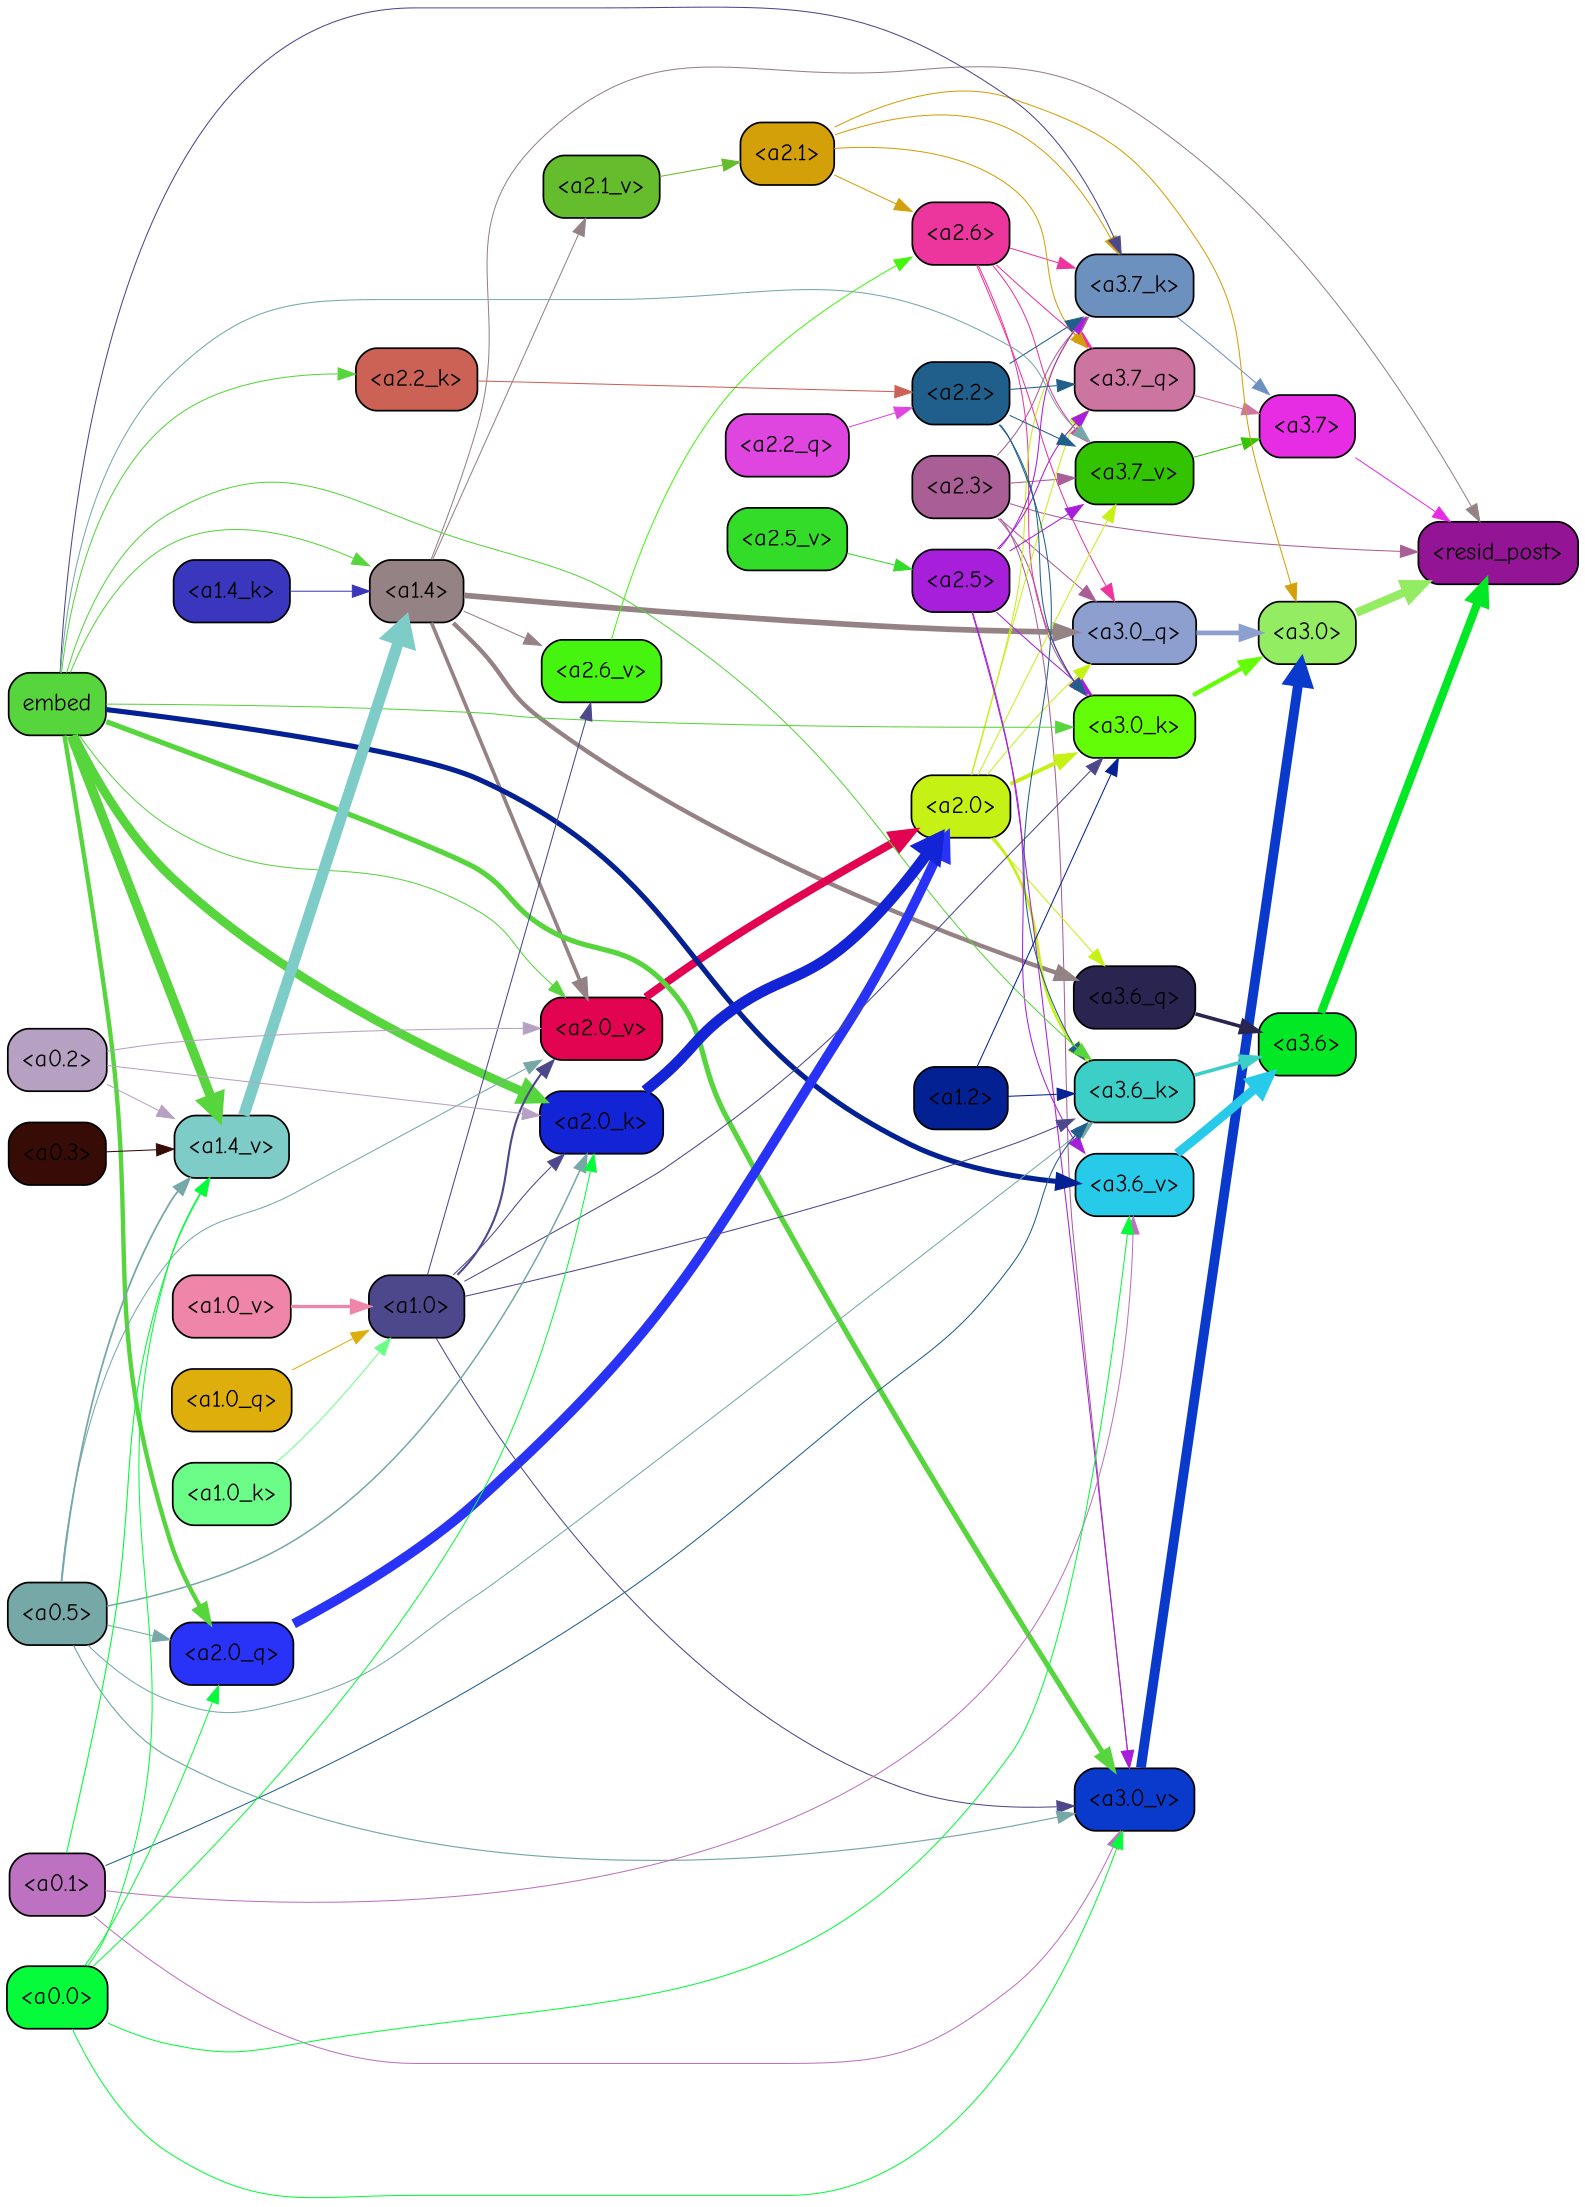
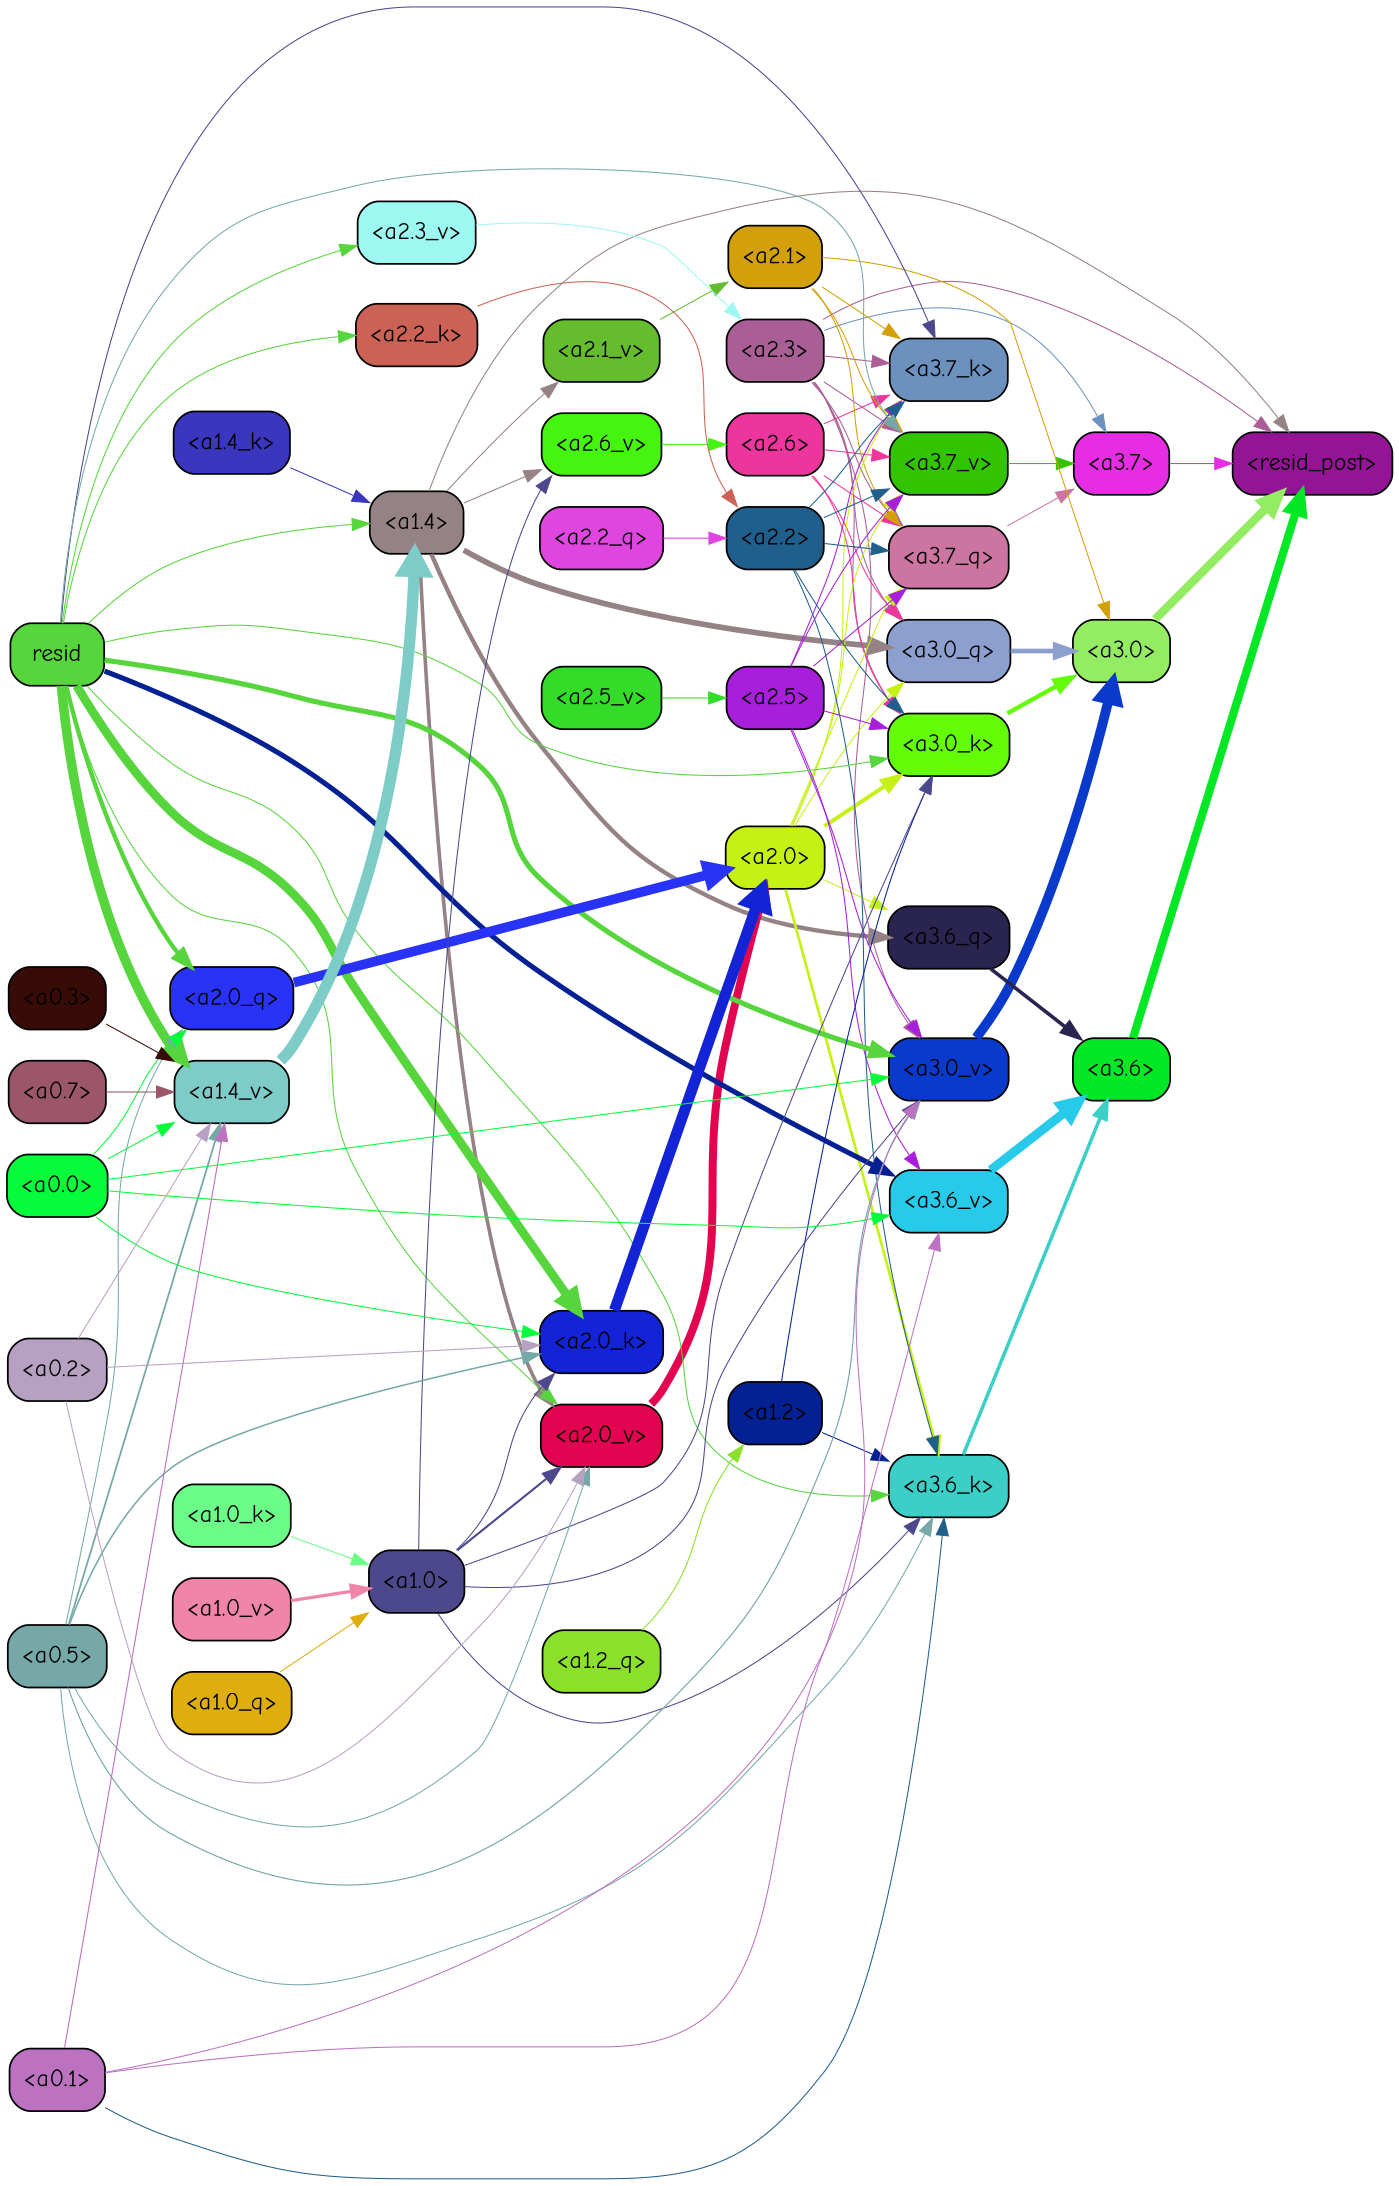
  strict digraph {
    fontname="Comic Neue"
    rankdir=LR
    splines=true
    node [color=black fontname="Comic Neue" shape=box style="filled, rounded"]
    edge [color="#57d53d" fontname="Comic Neue" penwidth=0.6]
    "<a3.7>" [fillcolor="#e62de3"]
    "<resid_post>" [fillcolor="#931494"]
    "<a3.6>" [fillcolor="#03e824"]
    "<a3.0>" [fillcolor="#94ec62"]
    "<a2.3>" [fillcolor="#a95f96"]
    "<a3.7_q>" [fillcolor="#cd75a1"]
    "<a3.0_q>" [fillcolor="#8c9fce"]
    "<a3.7_k>" [fillcolor="#6c91bf"]
    "<a3.0_k>" [fillcolor="#62fd07"]
    "<a3.7_v>" [fillcolor="#32c401"]
    "<a3.0_v>" [fillcolor="#0a3acb"]
    "<a1.4>" [fillcolor="#958285"]
    "<a3.6_q>" [fillcolor="#2a2450"]
    "<a2.6_v>" [fillcolor="#45f510"]
    "<a2.1_v>" [fillcolor="#65bc2c"]
    "<a2.0_v>" [fillcolor="#e20351"]
    "<a2.6>" [fillcolor="#ed369d"]
    "<a2.1>" [fillcolor="#d3a00a"]
    "<a2.0>" [fillcolor="#c5f115"]
    "<a3.6_k>" [fillcolor="#3bcfc8"]
    "<a3.6_v>" [fillcolor="#27cae8"]
    "<a2.5>" [fillcolor="#a71fda"]
    "<a2.2>" [fillcolor="#205f8c"]
-   embed [fillcolor="#57d53d"]
+   embed [fillcolor="#57d53d" label=resid]
    "<a2.0_q>" [fillcolor="#2933f7"]
    "<a2.2_k>" [fillcolor="#cc6255"]
    "<a2.0_k>" [fillcolor="#1323d6"]
+   "<a2.3_v>" [fillcolor="#9cf8f1"]
    "<a1.4_v>" [fillcolor="#7eccc8"]
    "<a2.5_v>" [fillcolor="#34dc2a"]
    "<a1.2>" [fillcolor="#042194"]
    "<a1.0>" [fillcolor="#4c488b"]
    "<a0.5>" [fillcolor="#76a8a8"]
    "<a0.1>" [fillcolor="#bc72c0"]
    "<a0.0>" [fillcolor="#06fb3b"]
    "<a2.2_q>" [fillcolor="#df45df"]
    "<a0.2>" [fillcolor="#b7a1c3"]
+   "<a1.2_q>" [fillcolor="#8be02b"]
    "<a1.0_q>" [fillcolor="#deae0c"]
    "<a1.4_k>" [fillcolor="#3a36bd"]
    "<a1.0_k>" [fillcolor="#6cfd89"]
    "<a1.0_v>" [fillcolor="#ef85a8"]
+   "<a0.7>" [fillcolor="#9b566a"]
    "<a0.3>" [fillcolor="#380c06"]
    "<a3.7>" -> "<resid_post>" [color="#e62de3"]
    "<a3.6>" -> "<resid_post>" [color="#03e824" penwidth=4.753257989883423]
    "<a3.0>" -> "<resid_post>" [color="#94ec62" penwidth=4.90053927898407]
    "<a2.3>" -> "<resid_post>" [color="#a95f96"]
+   "<a2.3>" -> "<a3.7_q>" [color="#a95f96"]
    "<a2.3>" -> "<a3.0_q>" [color="#a95f96"]
    "<a2.3>" -> "<a3.7_k>" [color="#a95f96"]
    "<a2.3>" -> "<a3.0_k>" [color="#a95f96"]
    "<a2.3>" -> "<a3.7_v>" [color="#a95f96"]
    "<a2.3>" -> "<a3.0_v>" [color="#a95f96"]
    "<a3.7_q>" -> "<a3.7>" [color="#cd75a1"]
    "<a3.0_q>" -> "<a3.0>" [color="#8c9fce" penwidth=2.7421876192092896]
-   "<a3.7_k>" -> "<a3.7>" [color="#6c91bf"]
+   "<a2.3>" -> "<a3.7>" [color="#6c91bf"]
    "<a3.0_k>" -> "<a3.0>" [color="#62fd07" penwidth=2.476402521133423]
    "<a3.7_v>" -> "<a3.7>" [color="#32c401"]
    "<a3.0_v>" -> "<a3.0>" [color="#0a3acb" penwidth=5.652270674705505]
    "<a1.4>" -> "<resid_post>" [color="#958285"]
    "<a1.4>" -> "<a3.0_q>" [color="#958285" penwidth=3.2760138511657715]
    "<a1.4>" -> "<a3.6_q>" [color="#958285" penwidth=2.5149343013763428]
    "<a1.4>" -> "<a2.6_v>" [color="#958285"]
    "<a1.4>" -> "<a2.1_v>" [color="#958285"]
    "<a1.4>" -> "<a2.0_v>" [color="#958285" penwidth=2.0870713144540787]
    "<a3.6_q>" -> "<a3.6>" [color="#2a2450" penwidth=2.091020345687866]
    "<a2.6_v>" -> "<a2.6>" [color="#45f510"]
    "<a2.1_v>" -> "<a2.1>" [color="#65bc2c"]
    "<a2.0_v>" -> "<a2.0>" [color="#e20351" penwidth=4.611755967140198]
    "<a2.6>" -> "<a3.7_q>" [color="#ed369d"]
    "<a2.6>" -> "<a3.0_q>" [color="#ed369d"]
    "<a2.6>" -> "<a3.7_k>" [color="#ed369d"]
    "<a2.6>" -> "<a3.0_k>" [color="#ed369d"]
    "<a2.6>" -> "<a3.7_v>" [color="#ed369d"]
    "<a2.1>" -> "<a3.0>" [color="#d3a00a"]
    "<a2.1>" -> "<a3.7_q>" [color="#d3a00a"]
    "<a2.1>" -> "<a3.7_k>" [color="#d3a00a"]
-   "<a2.1>" -> "<a2.6>" [color="#d3a00a"]
+   "<a2.1>" -> "<a3.7_v>" [color="#d3a00a"]
    "<a2.0>" -> "<a3.7_q>" [color="#c5f115"]
    "<a2.0>" -> "<a3.0_q>" [color="#c5f115"]
    "<a2.0>" -> "<a3.7_k>" [color="#c5f115"]
    "<a2.0>" -> "<a3.0_k>" [color="#c5f115" penwidth=2.2635570764541626]
    "<a2.0>" -> "<a3.7_v>" [color="#c5f115"]
    "<a2.0>" -> "<a3.6_q>" [color="#c5f115"]
    "<a2.0>" -> "<a3.6_k>" [color="#c5f115" penwidth=1.5290023684501648]
    "<a3.6_k>" -> "<a3.6>" [color="#3bcfc8" penwidth=2.048597991466522]
    "<a3.6_v>" -> "<a3.6>" [color="#27cae8" penwidth=5.2550448179244995]
    "<a2.5>" -> "<a3.7_q>" [color="#a71fda"]
    "<a2.5>" -> "<a3.7_k>" [color="#a71fda"]
    "<a2.5>" -> "<a3.0_k>" [color="#a71fda"]
    "<a2.5>" -> "<a3.7_v>" [color="#a71fda"]
    "<a2.5>" -> "<a3.0_v>" [color="#a71fda"]
    "<a2.5>" -> "<a3.6_v>" [color="#a71fda"]
    "<a2.2>" -> "<a3.7_q>" [color="#205f8c"]
    "<a2.2>" -> "<a3.7_k>" [color="#205f8c"]
    "<a2.2>" -> "<a3.0_k>" [color="#205f8c"]
    "<a2.2>" -> "<a3.7_v>" [color="#205f8c"]
    "<a2.2>" -> "<a3.6_k>" [color="#205f8c"]
    embed -> "<a3.7_k>" [color="#4c488b"]
    embed -> "<a3.0_k>"
    embed -> "<a3.7_v>" [color="#76a8a8"]
    embed -> "<a3.0_v>" [penwidth=2.972973108291626]
    embed -> "<a1.4>"
    embed -> "<a2.0_v>"
    embed -> "<a3.6_k>"
    embed -> "<a3.6_v>" [color="#042194" penwidth=2.9556376338005066]
    embed -> "<a2.0_q>" [penwidth=2.522909115999937]
    embed -> "<a2.2_k>"
    embed -> "<a2.0_k>" [penwidth=5.094568967819214]
+   embed -> "<a2.3_v>"
    embed -> "<a1.4_v>" [penwidth=5.504090070724487]
    "<a2.0_q>" -> "<a2.0>" [color="#2933f7" penwidth=5.557696580886841]
    "<a2.2_k>" -> "<a2.2>" [color="#cc6255"]
    "<a2.0_k>" -> "<a2.0>" [color="#1323d6" penwidth=6.320472955703735]
+   "<a2.3_v>" -> "<a2.3>" [color="#9cf8f1"]
    "<a1.4_v>" -> "<a1.4>" [color="#7eccc8" penwidth=6.5241758823394775]
    "<a2.5_v>" -> "<a2.5>" [color="#34dc2a"]
    "<a1.2>" -> "<a3.0_k>" [color="#042194"]
    "<a1.2>" -> "<a3.6_k>" [color="#042194"]
    "<a1.0>" -> "<a3.0_k>" [color="#4c488b"]
    "<a1.0>" -> "<a3.0_v>" [color="#4c488b"]
    "<a1.0>" -> "<a2.6_v>" [color="#4c488b"]
    "<a1.0>" -> "<a2.0_v>" [color="#4c488b" penwidth=1.2152502536773682]
    "<a1.0>" -> "<a3.6_k>" [color="#4c488b"]
    "<a1.0>" -> "<a2.0_k>" [color="#4c488b"]
    "<a0.5>" -> "<a3.0_v>" [color="#76a8a8" penwidth=0.6790935099124908]
    "<a0.5>" -> "<a2.0_v>" [color="#76a8a8"]
    "<a0.5>" -> "<a3.6_k>" [color="#76a8a8"]
    "<a0.5>" -> "<a2.0_q>" [color="#76a8a8"]
    "<a0.5>" -> "<a2.0_k>" [color="#76a8a8" penwidth=0.8835153579711914]
    "<a0.5>" -> "<a1.4_v>" [color="#76a8a8" penwidth=1.022335171699524]
    "<a0.1>" -> "<a3.0_v>" [color="#bc72c0"]
    "<a0.1>" -> "<a3.6_k>" [color="#205f8c"]
    "<a0.1>" -> "<a3.6_v>" [color="#bc72c0"]
-   "<a0.1>" -> "<a1.4_v>" [color="#06fb3b" penwidth=0.6438122987747192]
+   "<a0.1>" -> "<a1.4_v>" [color="#bc72c0" penwidth=0.6438122987747192]
    "<a0.0>" -> "<a3.0_v>" [color="#06fb3b"]
    "<a0.0>" -> "<a3.6_v>" [color="#06fb3b"]
    "<a0.0>" -> "<a2.0_q>" [color="#06fb3b"]
    "<a0.0>" -> "<a2.0_k>" [color="#06fb3b"]
    "<a0.0>" -> "<a1.4_v>" [color="#06fb3b"]
    "<a2.2_q>" -> "<a2.2>" [color="#df45df"]
    "<a0.2>" -> "<a2.0_v>" [color="#b7a1c3"]
    "<a0.2>" -> "<a2.0_k>" [color="#b7a1c3"]
    "<a0.2>" -> "<a1.4_v>" [color="#b7a1c3"]
+   "<a1.2_q>" -> "<a1.2>" [color="#8be02b" penwidth=0.6145738363265991]
    "<a1.0_q>" -> "<a1.0>" [color="#deae0c"]
    "<a1.4_k>" -> "<a1.4>" [color="#3a36bd"]
    "<a1.0_k>" -> "<a1.0>" [color="#6cfd89"]
    "<a1.0_v>" -> "<a1.0>" [color="#ef85a8" penwidth=1.8809151649475098]
+   "<a0.7>" -> "<a1.4_v>" [color="#9b566a"]
    "<a0.3>" -> "<a1.4_v>" [color="#380c06"]
  }
